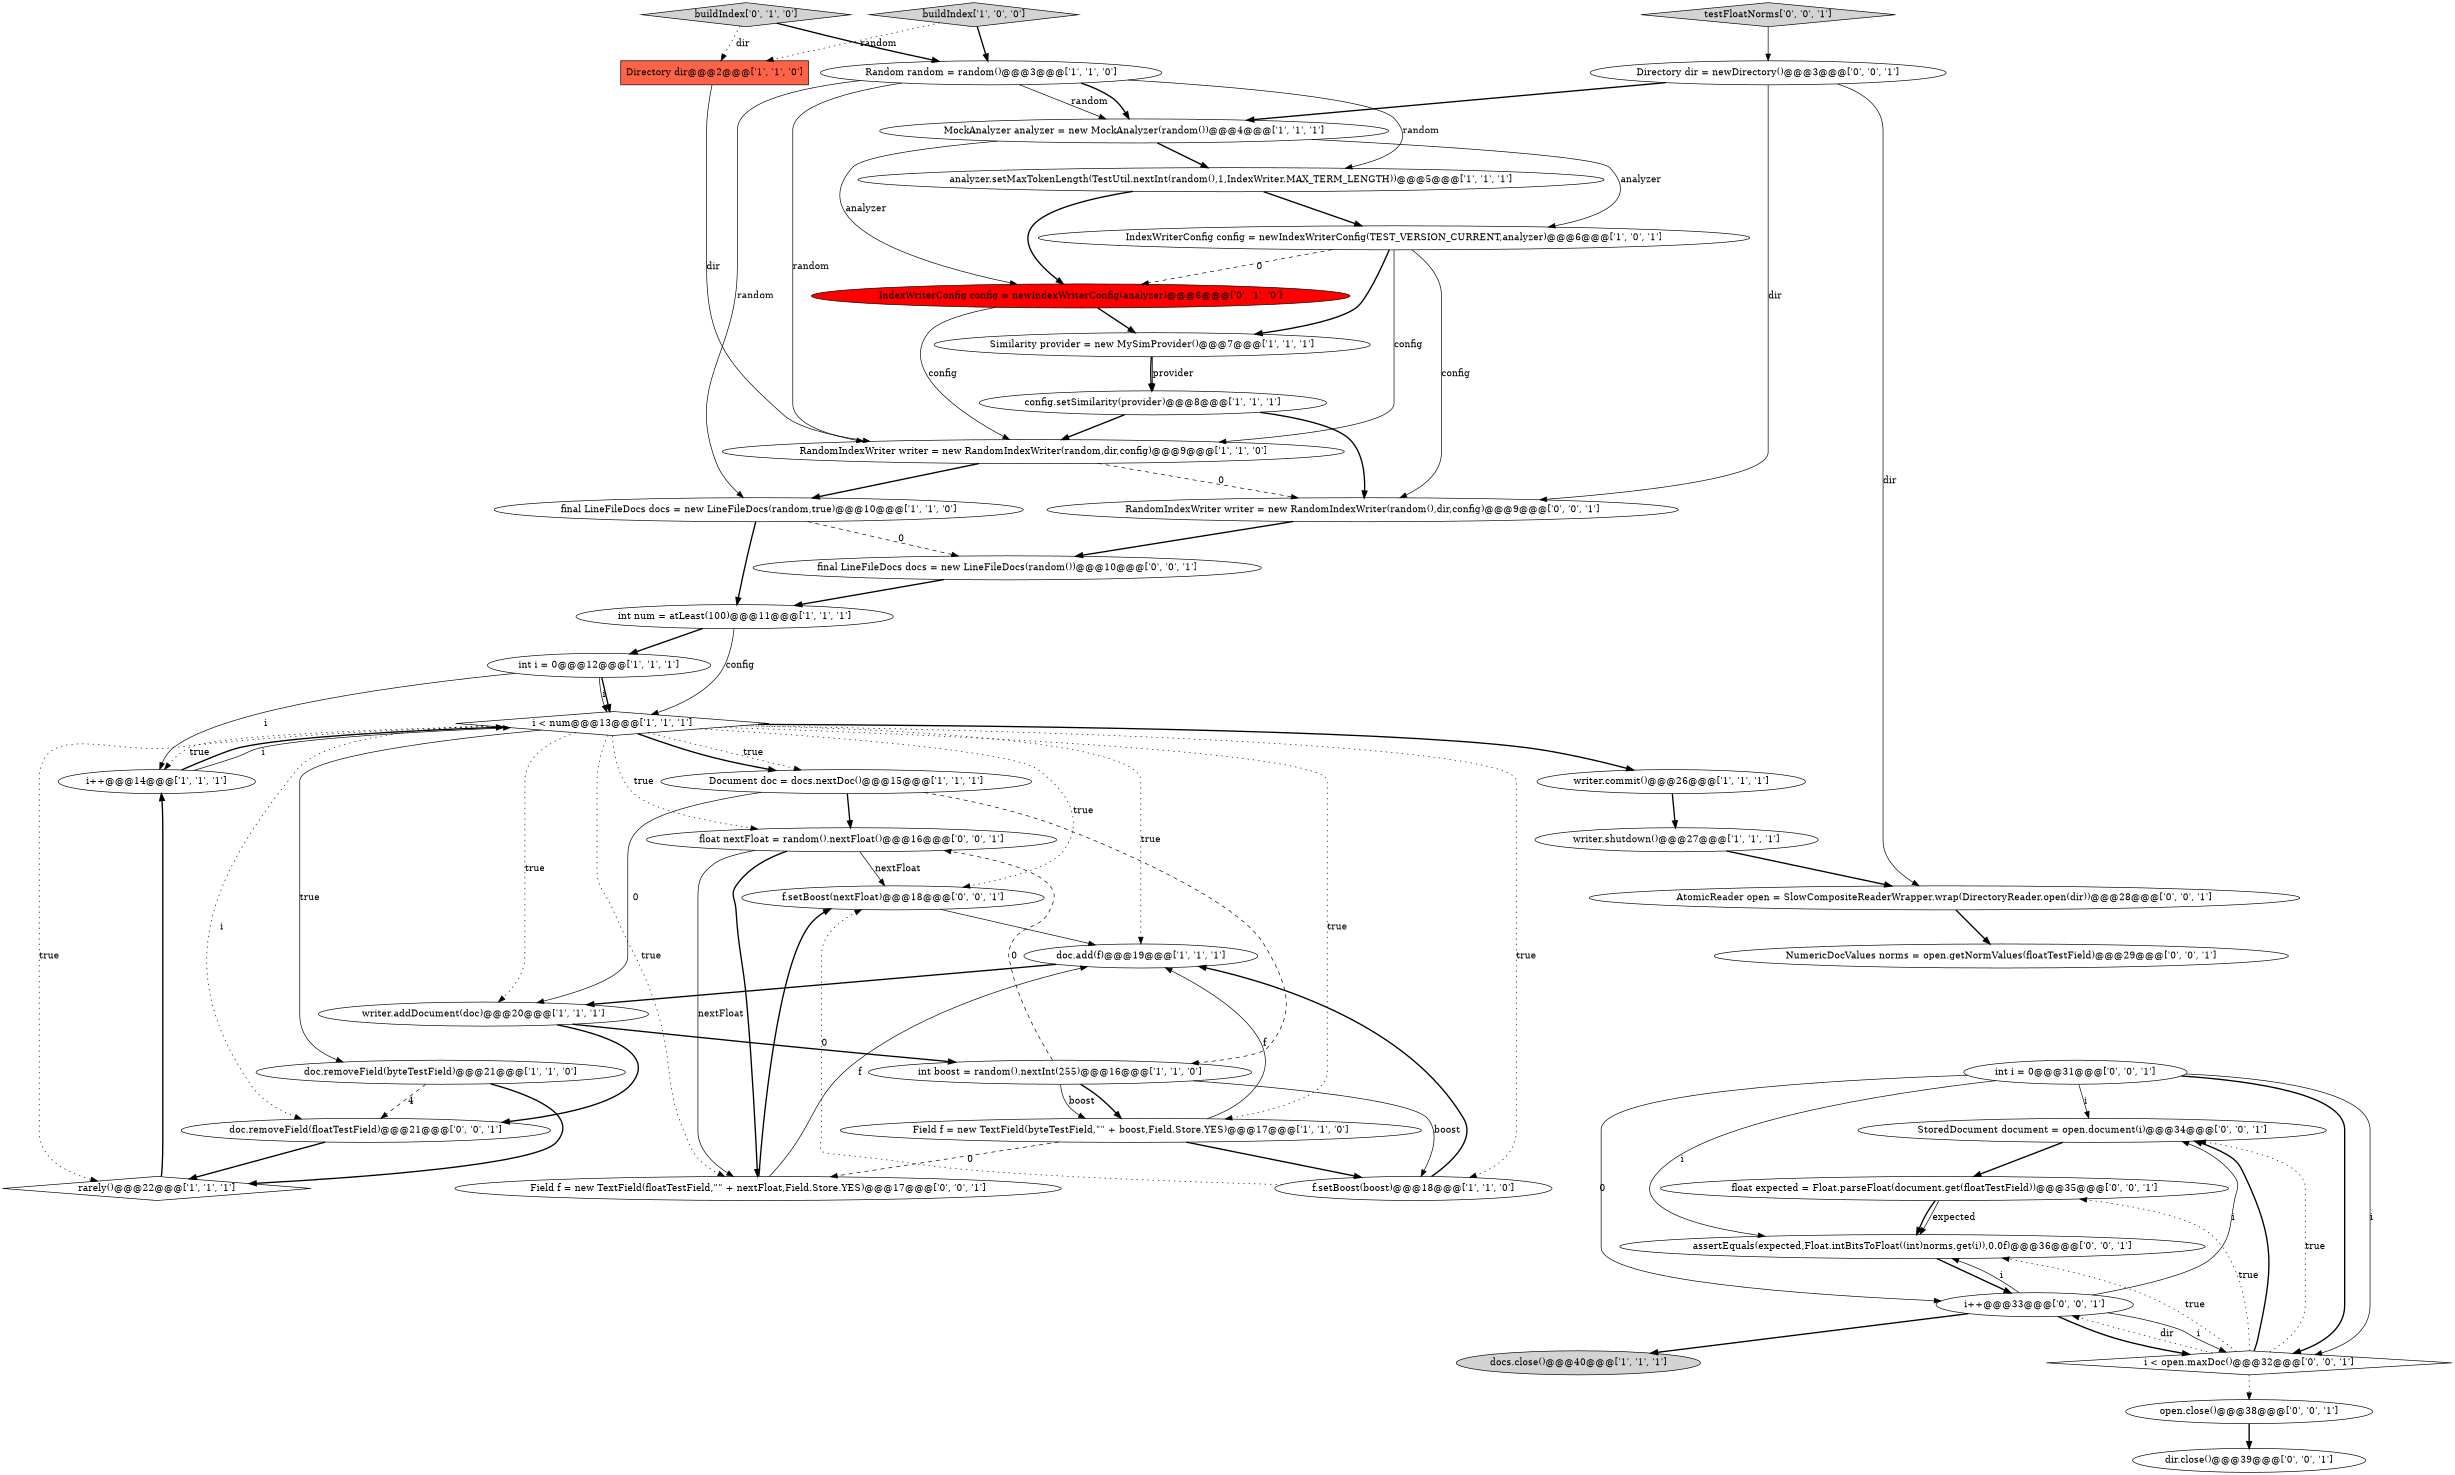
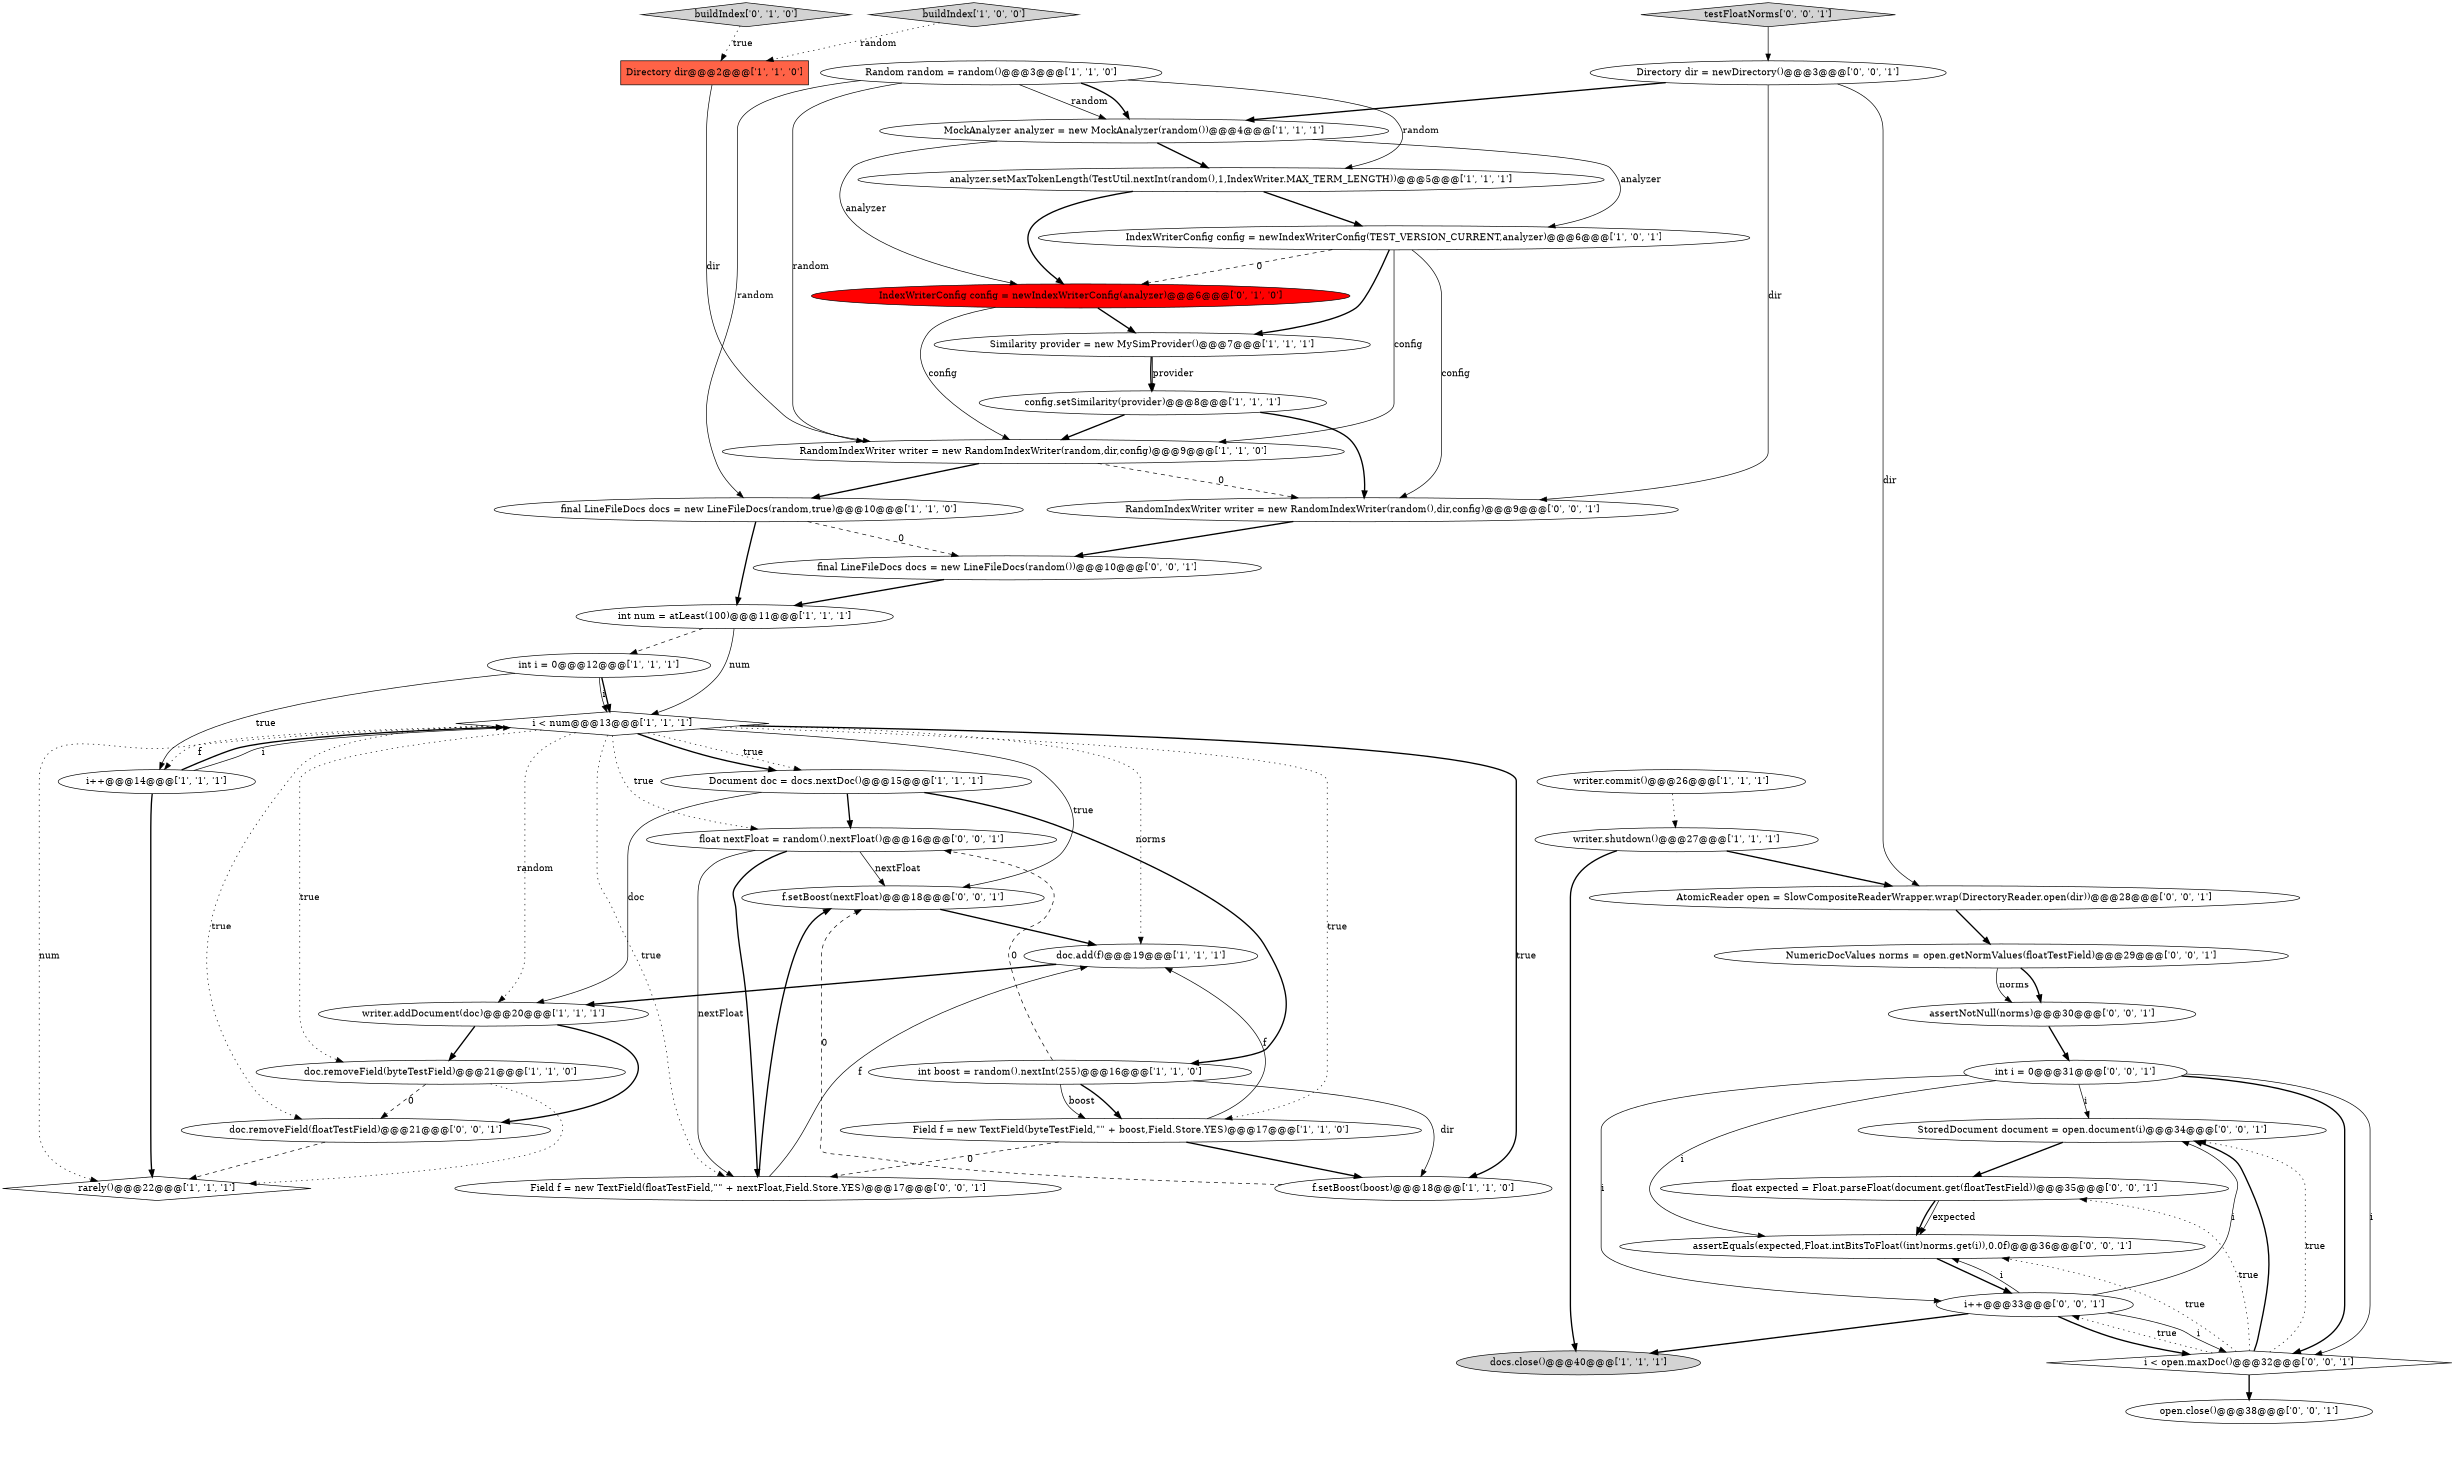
  digraph {
    node [fillcolor=white shape=ellipse style=filled]
    edge [style=bold]
    n1 [label="StoredDocument document = open.document(i)@@@34@@@['0', '0', '1']"]
    n2 [label="float expected = Float.parseFloat(document.get(floatTestField))@@@35@@@['0', '0', '1']"]
    n3 [label="assertEquals(expected,Float.intBitsToFloat((int)norms.get(i)),0.0f)@@@36@@@['0', '0', '1']"]
    n4 [label="int num = atLeast(100)@@@11@@@['1', '1', '1']"]
    n5 [label="int i = 0@@@12@@@['1', '1', '1']"]
    n6 [label="i < num@@@13@@@['1', '1', '1']" shape=diamond]
    n7 [label="i++@@@14@@@['1', '1', '1']"]
    n8 [label="float nextFloat = random().nextFloat()@@@16@@@['0', '0', '1']"]
    n9 [label="f.setBoost(nextFloat)@@@18@@@['0', '0', '1']"]
    n10 [label="Field f = new TextField(floatTestField,\"\" + nextFloat,Field.Store.YES)@@@17@@@['0', '0', '1']"]
    n11 [label="doc.add(f)@@@19@@@['1', '1', '1']"]
    n12 [label="rarely()@@@22@@@['1', '1', '1']" shape=diamond]
    n13 [label="doc.removeField(floatTestField)@@@21@@@['0', '0', '1']"]
    n14 [label="doc.removeField(byteTestField)@@@21@@@['1', '1', '0']"]
    n15 [label="f.setBoost(boost)@@@18@@@['1', '1', '0']"]
    n16 [label="Field f = new TextField(byteTestField,\"\" + boost,Field.Store.YES)@@@17@@@['1', '1', '0']"]
    n17 [label="writer.addDocument(doc)@@@20@@@['1', '1', '1']"]
    n18 [label="writer.commit()@@@26@@@['1', '1', '1']"]
    n19 [label="Document doc = docs.nextDoc()@@@15@@@['1', '1', '1']"]
    n20 [label="MockAnalyzer analyzer = new MockAnalyzer(random())@@@4@@@['1', '1', '1']"]
    n21 [fillcolor=red label="IndexWriterConfig config = newIndexWriterConfig(analyzer)@@@6@@@['0', '1', '0']"]
    n22 [label="IndexWriterConfig config = newIndexWriterConfig(TEST_VERSION_CURRENT,analyzer)@@@6@@@['1', '0', '1']"]
    n23 [label="analyzer.setMaxTokenLength(TestUtil.nextInt(random(),1,IndexWriter.MAX_TERM_LENGTH))@@@5@@@['1', '1', '1']"]
    n24 [label="RandomIndexWriter writer = new RandomIndexWriter(random,dir,config)@@@9@@@['1', '1', '0']"]
    n25 [label="Similarity provider = new MySimProvider()@@@7@@@['1', '1', '1']"]
    n26 [label="RandomIndexWriter writer = new RandomIndexWriter(random(),dir,config)@@@9@@@['0', '0', '1']"]
    n27 [label="writer.shutdown()@@@27@@@['1', '1', '1']"]
    n28 [label="AtomicReader open = SlowCompositeReaderWrapper.wrap(DirectoryReader.open(dir))@@@28@@@['0', '0', '1']"]
    n29 [fillcolor=lightgray label="docs.close()@@@40@@@['1', '1', '1']"]
    n30 [label="NumericDocValues norms = open.getNormValues(floatTestField)@@@29@@@['0', '0', '1']"]
-   n31 [label="dir.close()@@@39@@@['0', '0', '1']"]
    n32 [label="i < open.maxDoc()@@@32@@@['0', '0', '1']" shape=diamond]
    n33 [label="i++@@@33@@@['0', '0', '1']"]
    n34 [label="open.close()@@@38@@@['0', '0', '1']"]
    n35 [label="int i = 0@@@31@@@['0', '0', '1']"]
+   n36 [label="assertNotNull(norms)@@@30@@@['0', '0', '1']"]
    n37 [fillcolor=lightgray label="buildIndex['0', '1', '0']" shape=diamond]
    n38 [label="Random random = random()@@@3@@@['1', '1', '0']"]
    n39 [fillcolor=tomato label="Directory dir@@@2@@@['1', '1', '0']" shape=box]
    n40 [label="final LineFileDocs docs = new LineFileDocs(random,true)@@@10@@@['1', '1', '0']"]
    n41 [label="config.setSimilarity(provider)@@@8@@@['1', '1', '1']"]
    n42 [label="final LineFileDocs docs = new LineFileDocs(random())@@@10@@@['0', '0', '1']"]
    n43 [label="int boost = random().nextInt(255)@@@16@@@['1', '1', '0']"]
    n44 [label="Directory dir = newDirectory()@@@3@@@['0', '0', '1']"]
    n45 [fillcolor=lightgray label="buildIndex['1', '0', '0']" shape=diamond]
    n46 [fillcolor=lightgray label="testFloatNorms['0', '0', '1']" shape=diamond]
    n1 -> n2
    n2 -> n3
    n2 -> n3 [label=expected style=solid]
    n3 -> n33
-   n4 -> n5
-   n4 -> n6 [label=config style=solid]
+   n4 -> n5 [style=dashed]
+   n4 -> n6 [label=num style=solid]
    n5 -> n6 [label=i style=solid]
    n5 -> n6
-   n5 -> n7 [label=i style=solid]
-   n6 -> n7 [label=true style=dotted]
+   n5 -> n7 [label=true style=solid]
+   n6 -> n7 [label=f style=dotted]
    n6 -> n8 [label=true style=dotted]
-   n6 -> n9 [label=true style=dotted]
+   n6 -> n9 [label=true style=solid]
    n6 -> n10 [label=true style=dotted]
-   n6 -> n11 [label=true style=dotted]
-   n6 -> n12 [label=true style=dotted]
-   n6 -> n13 [label=i style=dotted]
-   n6 -> n14 [label=true style=solid]
-   n6 -> n15 [label=true style=dotted]
+   n6 -> n11 [label=norms style=dotted]
+   n6 -> n12 [label=num style=dotted]
+   n6 -> n13 [label=true style=dotted]
+   n6 -> n14 [label=true style=dotted]
+   n6 -> n15 [label=true]
    n6 -> n16 [label=true style=dotted]
-   n6 -> n17 [label=true style=dotted]
-   n6 -> n18
+   n6 -> n17 [label=random style=dotted]
    n6 -> n19 [label=true style=dotted]
    n6 -> n19
    n7 -> n6
    n7 -> n6 [label=i style=solid]
    n8 -> n9 [label=nextFloat style=solid]
    n8 -> n10 [label=nextFloat style=solid]
    n8 -> n10
-   n9 -> n11 [style=solid]
+   n9 -> n11
    n10 -> n9
    n10 -> n11 [label=f style=solid]
    n11 -> n17
-   n12 -> n7
-   n13 -> n12
-   n14 -> n12
-   n14 -> n13 [label=4 style=dashed]
-   n15 -> n9 [label=0 style=dotted]
-   n15 -> n11
+   n7 -> n12
+   n13 -> n12 [style=dashed]
+   n14 -> n12 [style=dotted]
+   n14 -> n13 [label=0 style=dashed]
+   n15 -> n9 [label=0 style=dashed]
    n16 -> n10 [label=0 style=dashed]
    n16 -> n11 [label=f style=solid]
    n16 -> n15
    n17 -> n13
-   n17 -> n43
-   n18 -> n27
+   n17 -> n14
+   n18 -> n27 [style=dotted]
    n19 -> n8
-   n19 -> n17 [label=0 style=solid]
-   n19 -> n43 [style=dashed]
+   n19 -> n17 [label=doc style=solid]
+   n19 -> n43
    n20 -> n21 [label=analyzer style=solid]
    n20 -> n22 [label=analyzer style=solid]
    n20 -> n23
    n21 -> n24 [label=config style=solid]
    n21 -> n25
    n22 -> n21 [label=0 style=dashed]
    n22 -> n24 [label=config style=solid]
    n22 -> n25
    n22 -> n26 [label=config style=solid]
    n23 -> n21
    n23 -> n22
    n24 -> n26 [label=0 style=dashed]
    n24 -> n40
    n25 -> n41
    n25 -> n41 [label=provider style=solid]
    n26 -> n42
    n27 -> n28
+   n27 -> n29
    n28 -> n30
+   n30 -> n36
+   n30 -> n36 [label=norms style=solid]
    n32 -> n1
    n32 -> n1 [label=true style=dotted]
    n32 -> n2 [label=true style=dotted]
    n32 -> n3 [label=true style=dotted]
-   n32 -> n33 [label=dir style=dotted]
-   n32 -> n34 [style=dotted]
+   n32 -> n33 [label=true style=dotted]
+   n32 -> n34
    n33 -> n1 [label=i style=solid]
    n33 -> n3 [label=i style=solid]
    n33 -> n29
    n33 -> n32
    n33 -> n32 [label=i style=solid]
-   n34 -> n31
    n35 -> n1 [label=i style=solid]
    n35 -> n3 [label=i style=solid]
    n35 -> n32
    n35 -> n32 [label=i style=solid]
-   n35 -> n33 [label=0 style=solid]
-   n37 -> n38
-   n37 -> n39 [label=dir style=dotted]
+   n35 -> n33 [label=i style=solid]
+   n36 -> n35
+   n37 -> n39 [label=true style=dotted]
    n38 -> n20 [label=random style=solid]
    n38 -> n20
    n38 -> n23 [label=random style=solid]
    n38 -> n24 [label=random style=solid]
    n38 -> n40 [label=random style=solid]
    n39 -> n24 [label=dir style=solid]
    n40 -> n4
    n40 -> n42 [label=0 style=dashed]
    n41 -> n24
    n41 -> n26
    n42 -> n4
    n43 -> n8 [label=0 style=dashed]
-   n43 -> n15 [label=boost style=solid]
+   n43 -> n15 [label=dir style=solid]
    n43 -> n16
    n43 -> n16 [label=boost style=solid]
    n44 -> n20
    n44 -> n26 [label=dir style=solid]
    n44 -> n28 [label=dir style=solid]
-   n45 -> n38
    n45 -> n39 [label=random style=dotted]
    n46 -> n44 [style=solid]
  }
